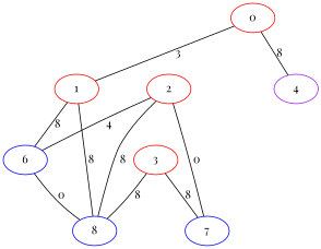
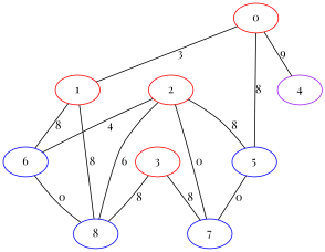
  graph {
    fontname="Playfair Display"
    node [color=red fontname="Playfair Display" weight=1]
    edge [fontname="Playfair Display"]
    0
    1
    4 [color=purple weight=4]
+   5 [color=blue weight=3]
    6 [color=blue weight=3]
    8 [color=blue weight=3]
    7 [color=blue weight=3]
    2
    3
    0 -- 1 [label=3]
-   0 -- 4 [label=8]
+   0 -- 4 [label=9]
+   0 -- 5 [label=8]
    1 -- 6 [label=8]
    1 -- 8 [label=8]
+   5 -- 7 [label=0]
    6 -- 8 [label=0]
+   2 -- 5 [label=8]
    2 -- 6 [label=4]
-   2 -- 8 [label=8]
+   2 -- 8 [label=6]
    2 -- 7 [label=0]
    3 -- 8 [label=8]
    3 -- 7 [label=8]
  }
